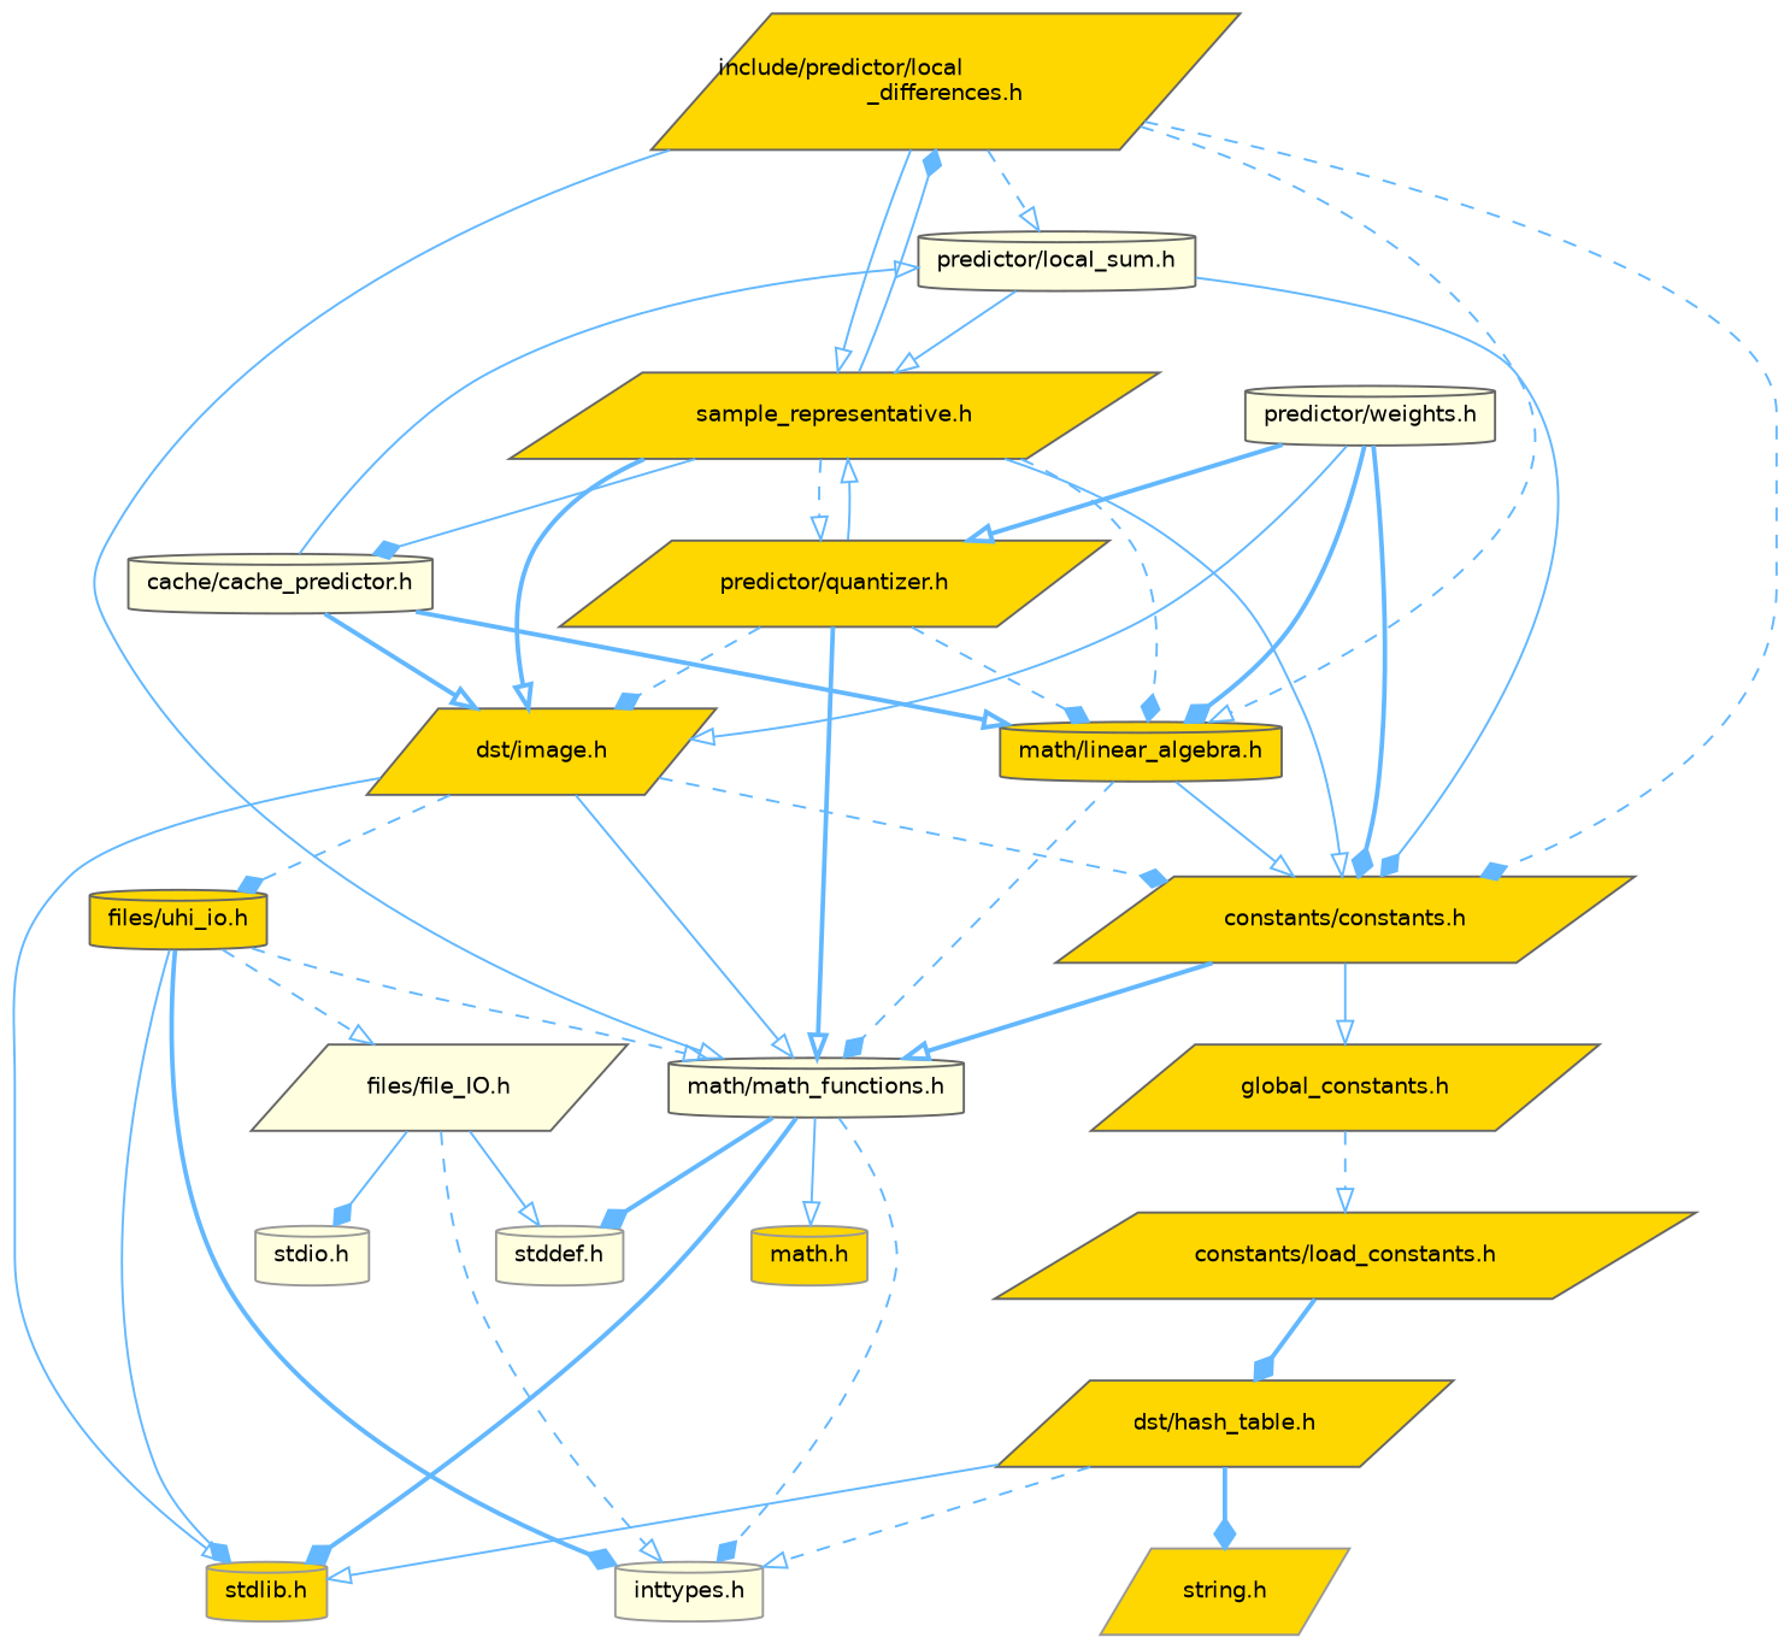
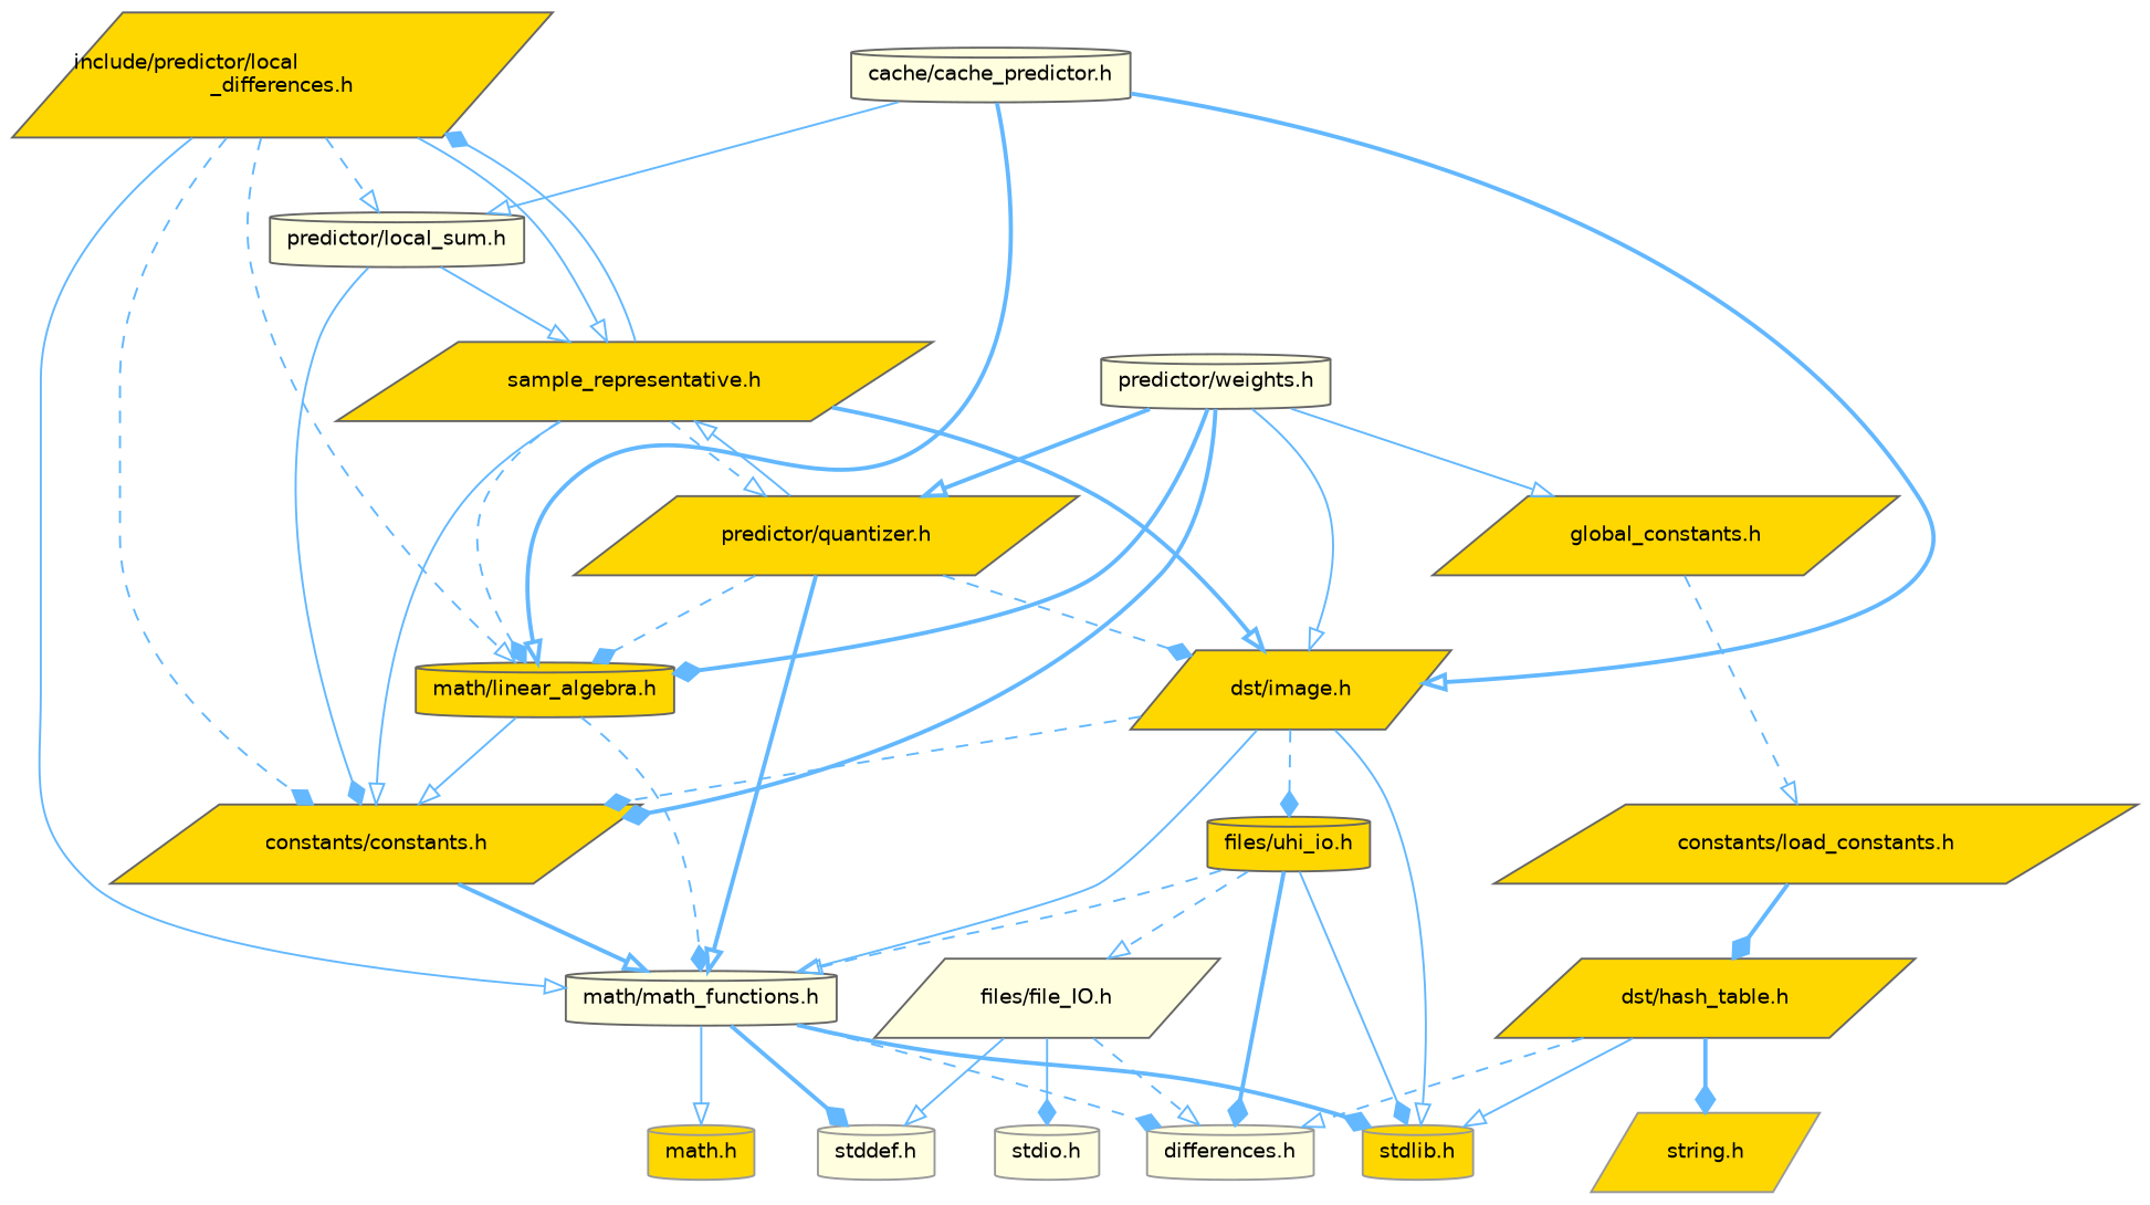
  digraph {
    node [color=grey40 fillcolor=gold fontname=Helvetica fontsize=10 shape=cylinder style=filled]
    edge [arrowhead=onormal color=steelblue1 fontname=Helvetica fontsize=10 labelfontname=Helvetica labelfontsize=10 style=solid]
    n1 [color=gray40 fontcolor=black height=0.2 label="include/predictor/local\l_differences.h" shape=parallelogram width=0.4]
    n2 [height=0.2 label="constants/constants.h" shape=parallelogram width=0.4]
    n3 [fillcolor=lightyellow height=0.2 label="math/math_functions.h" width=0.4]
    n4 [height=0.2 label="math/linear_algebra.h" width=0.4]
    n5 [fillcolor=lightyellow height=0.2 label="predictor/local_sum.h" width=0.4]
    n6 [height=0.2 label="sample_representative.h" shape=parallelogram width=0.4]
    n7 [height=0.2 label="global_constants.h" shape=parallelogram width=0.4]
    n8 [color=grey60 height=0.2 label="stdlib.h" width=0.4]
    n9 [color=grey60 height=0.2 label="math.h" width=0.4]
-   n10 [color=grey60 fillcolor=lightyellow height=0.2 label="inttypes.h" width=0.4]
+   n10 [color=grey60 fillcolor=lightyellow height=0.2 label="differences.h" width=0.4]
    n11 [color=grey60 fillcolor=lightyellow height=0.2 label="stddef.h" width=0.4]
    n12 [fillcolor=lightyellow height=0.2 label="cache/cache_predictor.h" width=0.4]
    n13 [height=0.2 label="dst/image.h" shape=parallelogram width=0.4]
    n14 [height=0.2 label="predictor/quantizer.h" shape=parallelogram width=0.4]
    n15 [fillcolor=lightyellow height=0.2 label="predictor/weights.h" width=0.4]
    n16 [height=0.2 label="constants/load_constants.h" shape=parallelogram width=0.4]
    n17 [height=0.2 label="dst/hash_table.h" shape=parallelogram width=0.4]
    n18 [color=grey60 height=0.2 label="string.h" shape=parallelogram width=0.4]
    n19 [height=0.2 label="files/uhi_io.h" width=0.4]
    n20 [fillcolor=lightyellow height=0.2 label="files/file_IO.h" shape=parallelogram width=0.4]
    n21 [color=grey60 fillcolor=lightyellow height=0.2 label="stdio.h" width=0.4]
    n1 -> n2 [arrowhead=diamond style=dashed]
    n1 -> n3
    n1 -> n4 [style=dashed]
    n1 -> n5 [style=dashed]
    n1 -> n6
    n2 -> n3 [style=bold]
-   n2 -> n7
+   n15 -> n7
    n3 -> n8 [arrowhead=diamond style=bold]
    n3 -> n9
    n3 -> n10 [arrowhead=diamond style=dashed]
    n3 -> n11 [arrowhead=diamond style=bold]
    n4 -> n2
    n4 -> n3 [arrowhead=diamond style=dashed]
    n5 -> n2 [arrowhead=diamond]
    n5 -> n6
    n6 -> n1 [arrowhead=diamond]
    n6 -> n2
    n6 -> n4 [arrowhead=diamond style=dashed]
-   n6 -> n12 [arrowhead=diamond]
    n6 -> n13 [style=bold]
    n6 -> n14 [style=dashed]
    n7 -> n16 [style=dashed]
    n12 -> n4 [style=bold]
    n12 -> n5
    n12 -> n13 [style=bold]
    n13 -> n2 [arrowhead=diamond style=dashed]
    n13 -> n3
    n13 -> n8
    n13 -> n19 [arrowhead=diamond style=dashed]
    n14 -> n3 [style=bold]
    n14 -> n4 [arrowhead=diamond style=dashed]
    n14 -> n6
    n14 -> n13 [arrowhead=diamond style=dashed]
    n15 -> n2 [arrowhead=diamond style=bold]
    n15 -> n4 [arrowhead=diamond style=bold]
    n15 -> n13
    n15 -> n14 [style=bold]
    n16 -> n17 [arrowhead=diamond style=bold]
    n17 -> n8
    n17 -> n10 [style=dashed]
    n17 -> n18 [arrowhead=diamond style=bold]
    n19 -> n3 [style=dashed]
    n19 -> n8 [arrowhead=diamond]
    n19 -> n10 [arrowhead=diamond style=bold]
    n19 -> n20 [style=dashed]
    n20 -> n10 [style=dashed]
    n20 -> n11
    n20 -> n21 [arrowhead=diamond]
  }
